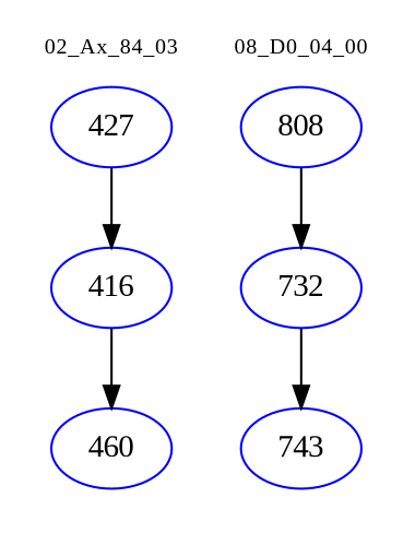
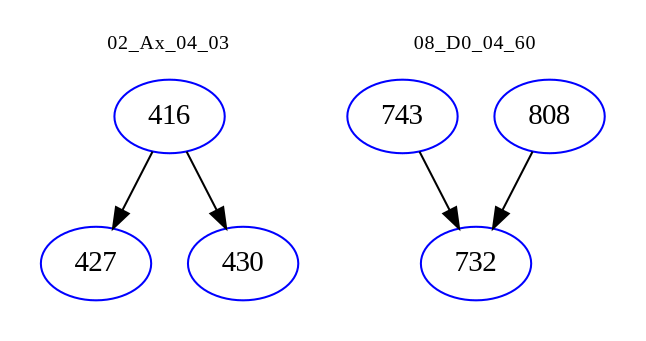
  digraph {
    fontname="Liberation Serif"
    node [color=blue fontname="Liberation Serif"]
    edge [color=black fontname="Liberation Serif"]
    n1 [label=416]
    n2 [label=427]
-   n3 [label=460]
+   n3 [label=430]
    n4 [label=808]
    n5 [label=732]
    n6 [label=743]
    subgraph cluster_1 {
      color=white
      fontsize=10
-     label="02_Ax_84_03"
+     label="02_Ax_04_03"
      n1
      n2
      n3
    }
    subgraph cluster_2 {
      color=white
      fontsize=10
-     label="08_D0_04_00"
+     label="08_D0_04_60"
      n4
      n5
      n6
    }
-   n2 -> n1
+   n1 -> n2
    n1 -> n3
    n4 -> n5
-   n5 -> n6
+   n6 -> n5
  }
